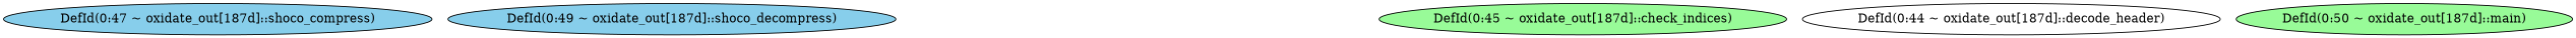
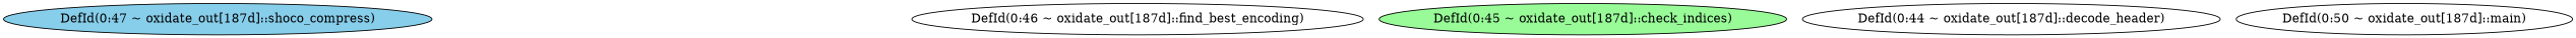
  strict digraph {
    node [style=filled fillcolor=skyblue]
    "DefId(0:47 ~ oxidate_out[187d]::shoco_compress)"
-   "DefId(0:49 ~ oxidate_out[187d]::shoco_decompress)"
+   "DefId(0:46 ~ oxidate_out[187d]::find_best_encoding)" [fillcolor=white]
    "DefId(0:45 ~ oxidate_out[187d]::check_indices)" [fillcolor=palegreen]
    "DefId(0:44 ~ oxidate_out[187d]::decode_header)" [fillcolor=white]
-   "DefId(0:50 ~ oxidate_out[187d]::main)" [fillcolor=palegreen]
+   "DefId(0:50 ~ oxidate_out[187d]::main)" [fillcolor=white]
  }
